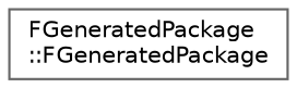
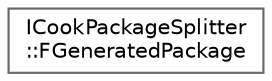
  digraph {
    rankdir=TB
-   n1 [color=grey40 fillcolor=white fontname=Helvetica fontsize=10 height=0.2 label="FGeneratedPackage\l::FGeneratedPackage" shape=box style=filled width=0.4]
+   n1 [color=grey40 fillcolor=white fontname=Helvetica fontsize=10 height=0.2 label="ICookPackageSplitter\l::FGeneratedPackage" shape=box style=filled width=0.4]
  }
